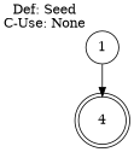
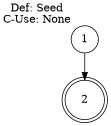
  digraph {
    rankdir=TB
    n1 [label=1 shape=circle xlabel="Def: Seed\nC-Use: None"]
-   2 [shape=doublecircle label=4]
+   2 [shape=doublecircle]
    n1 -> 2
  }
